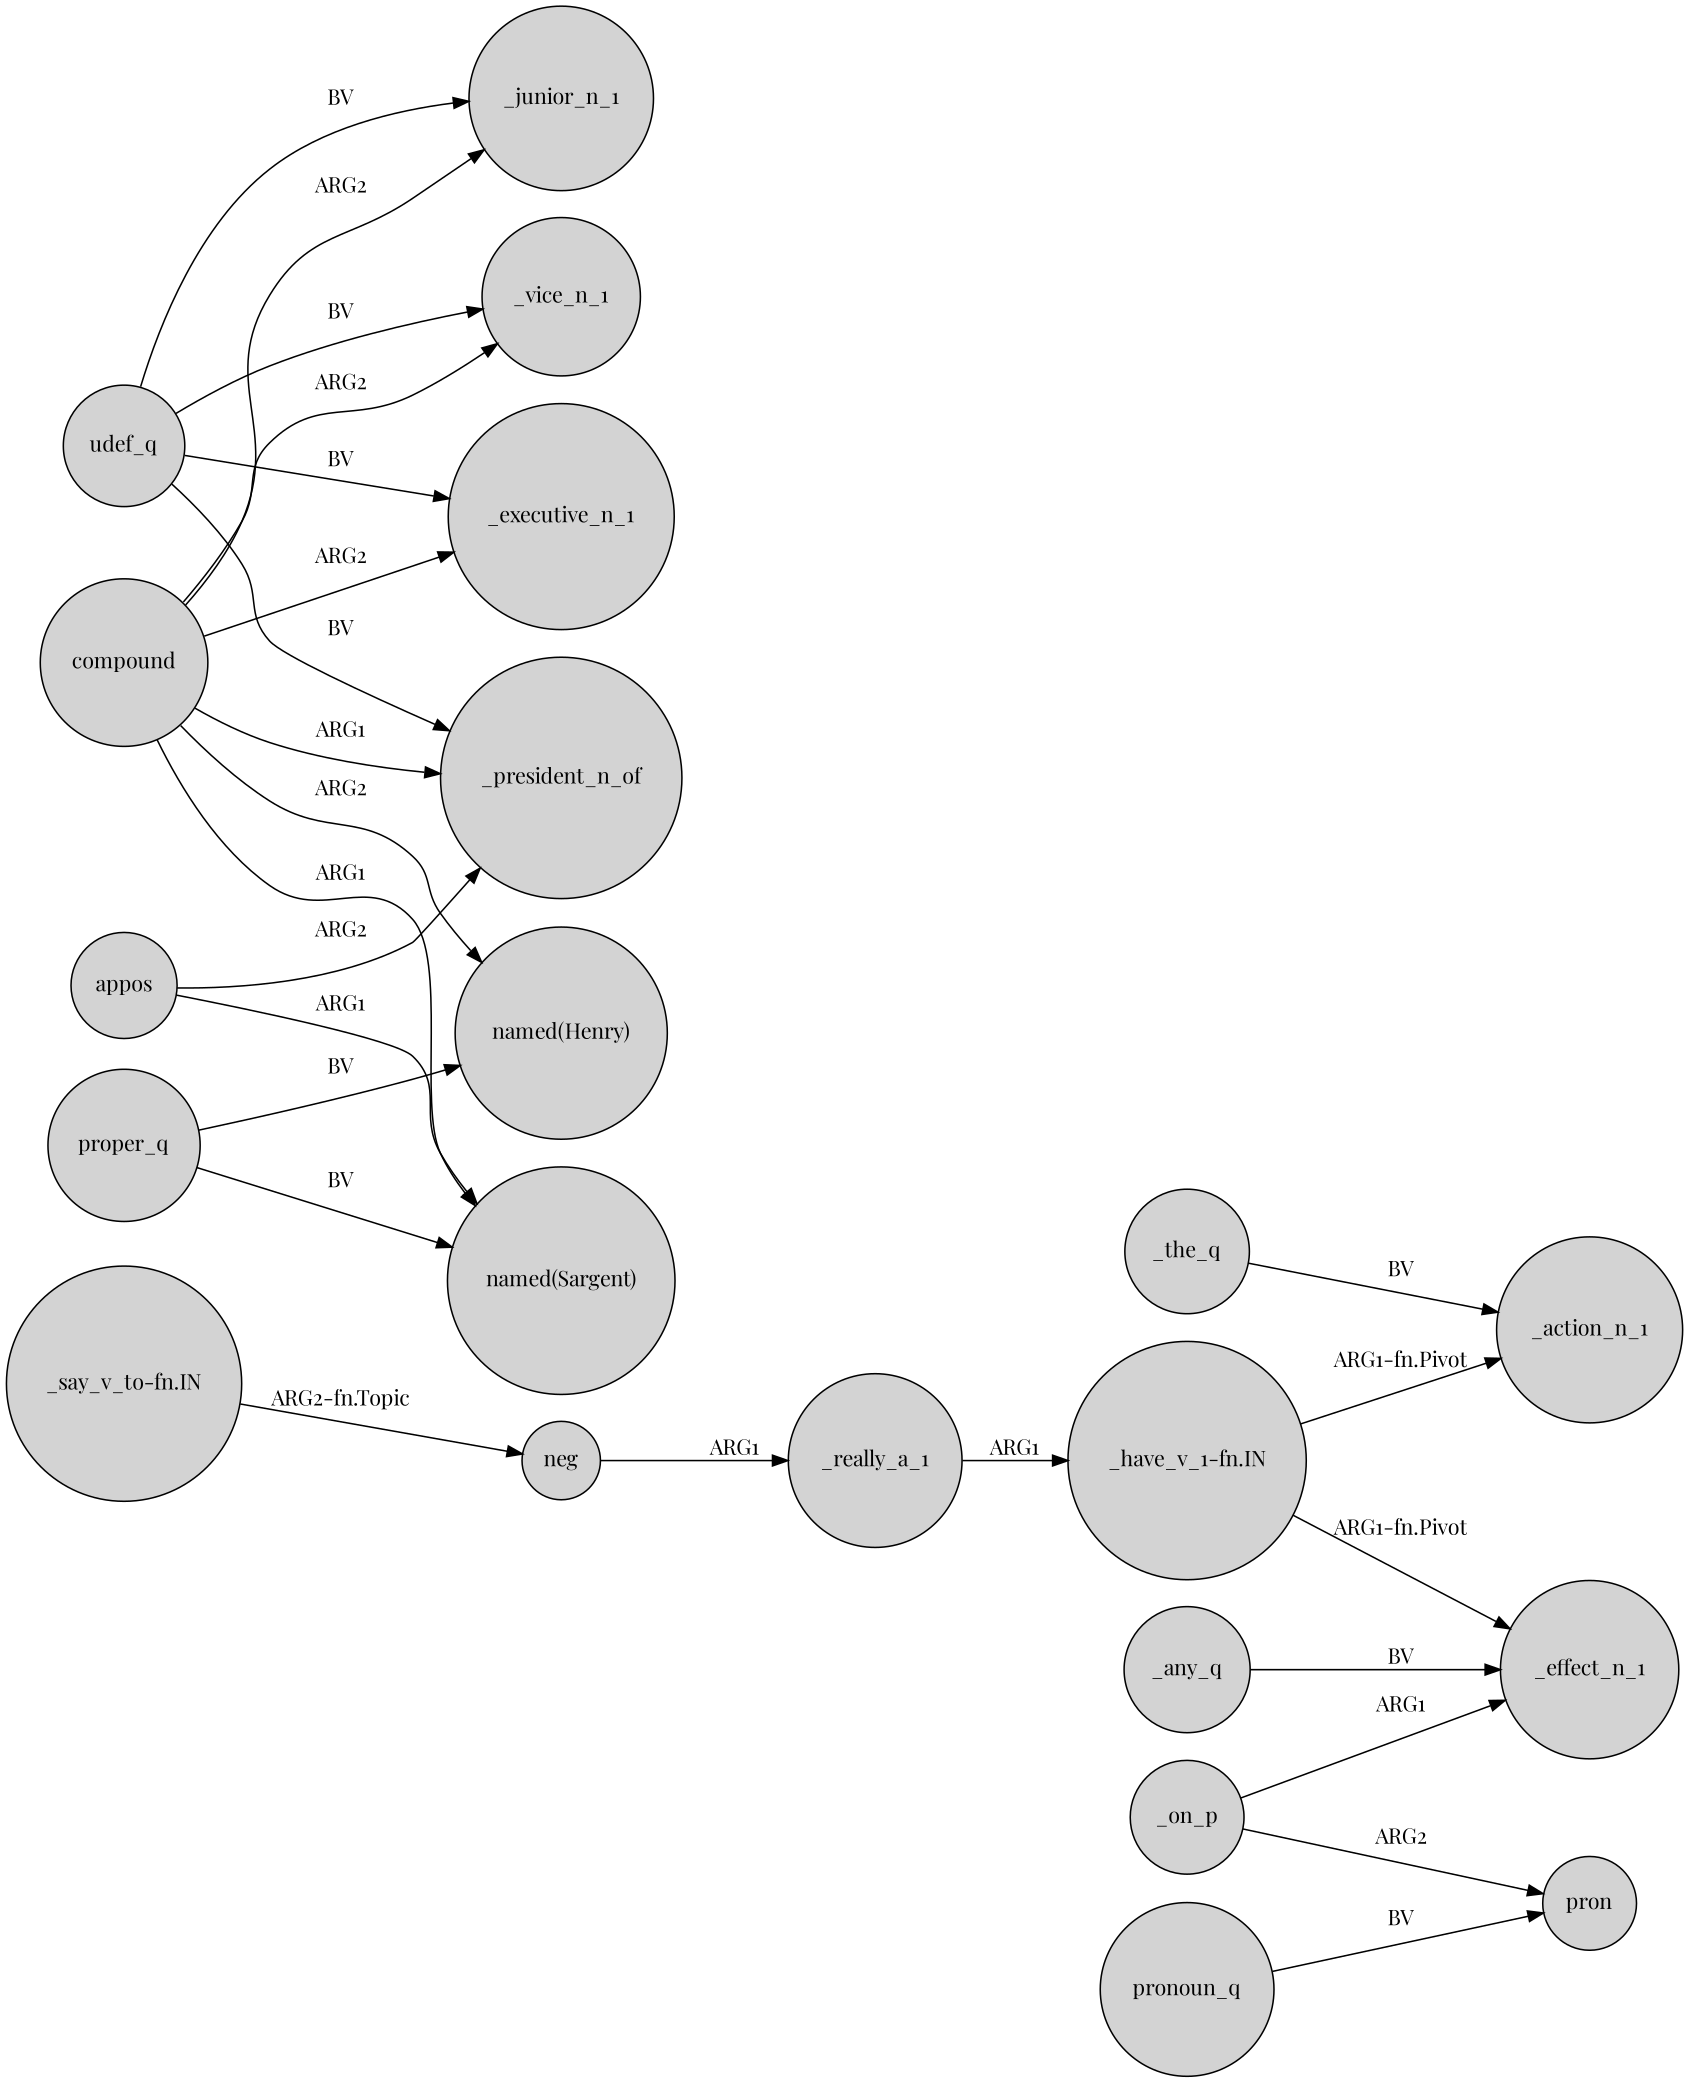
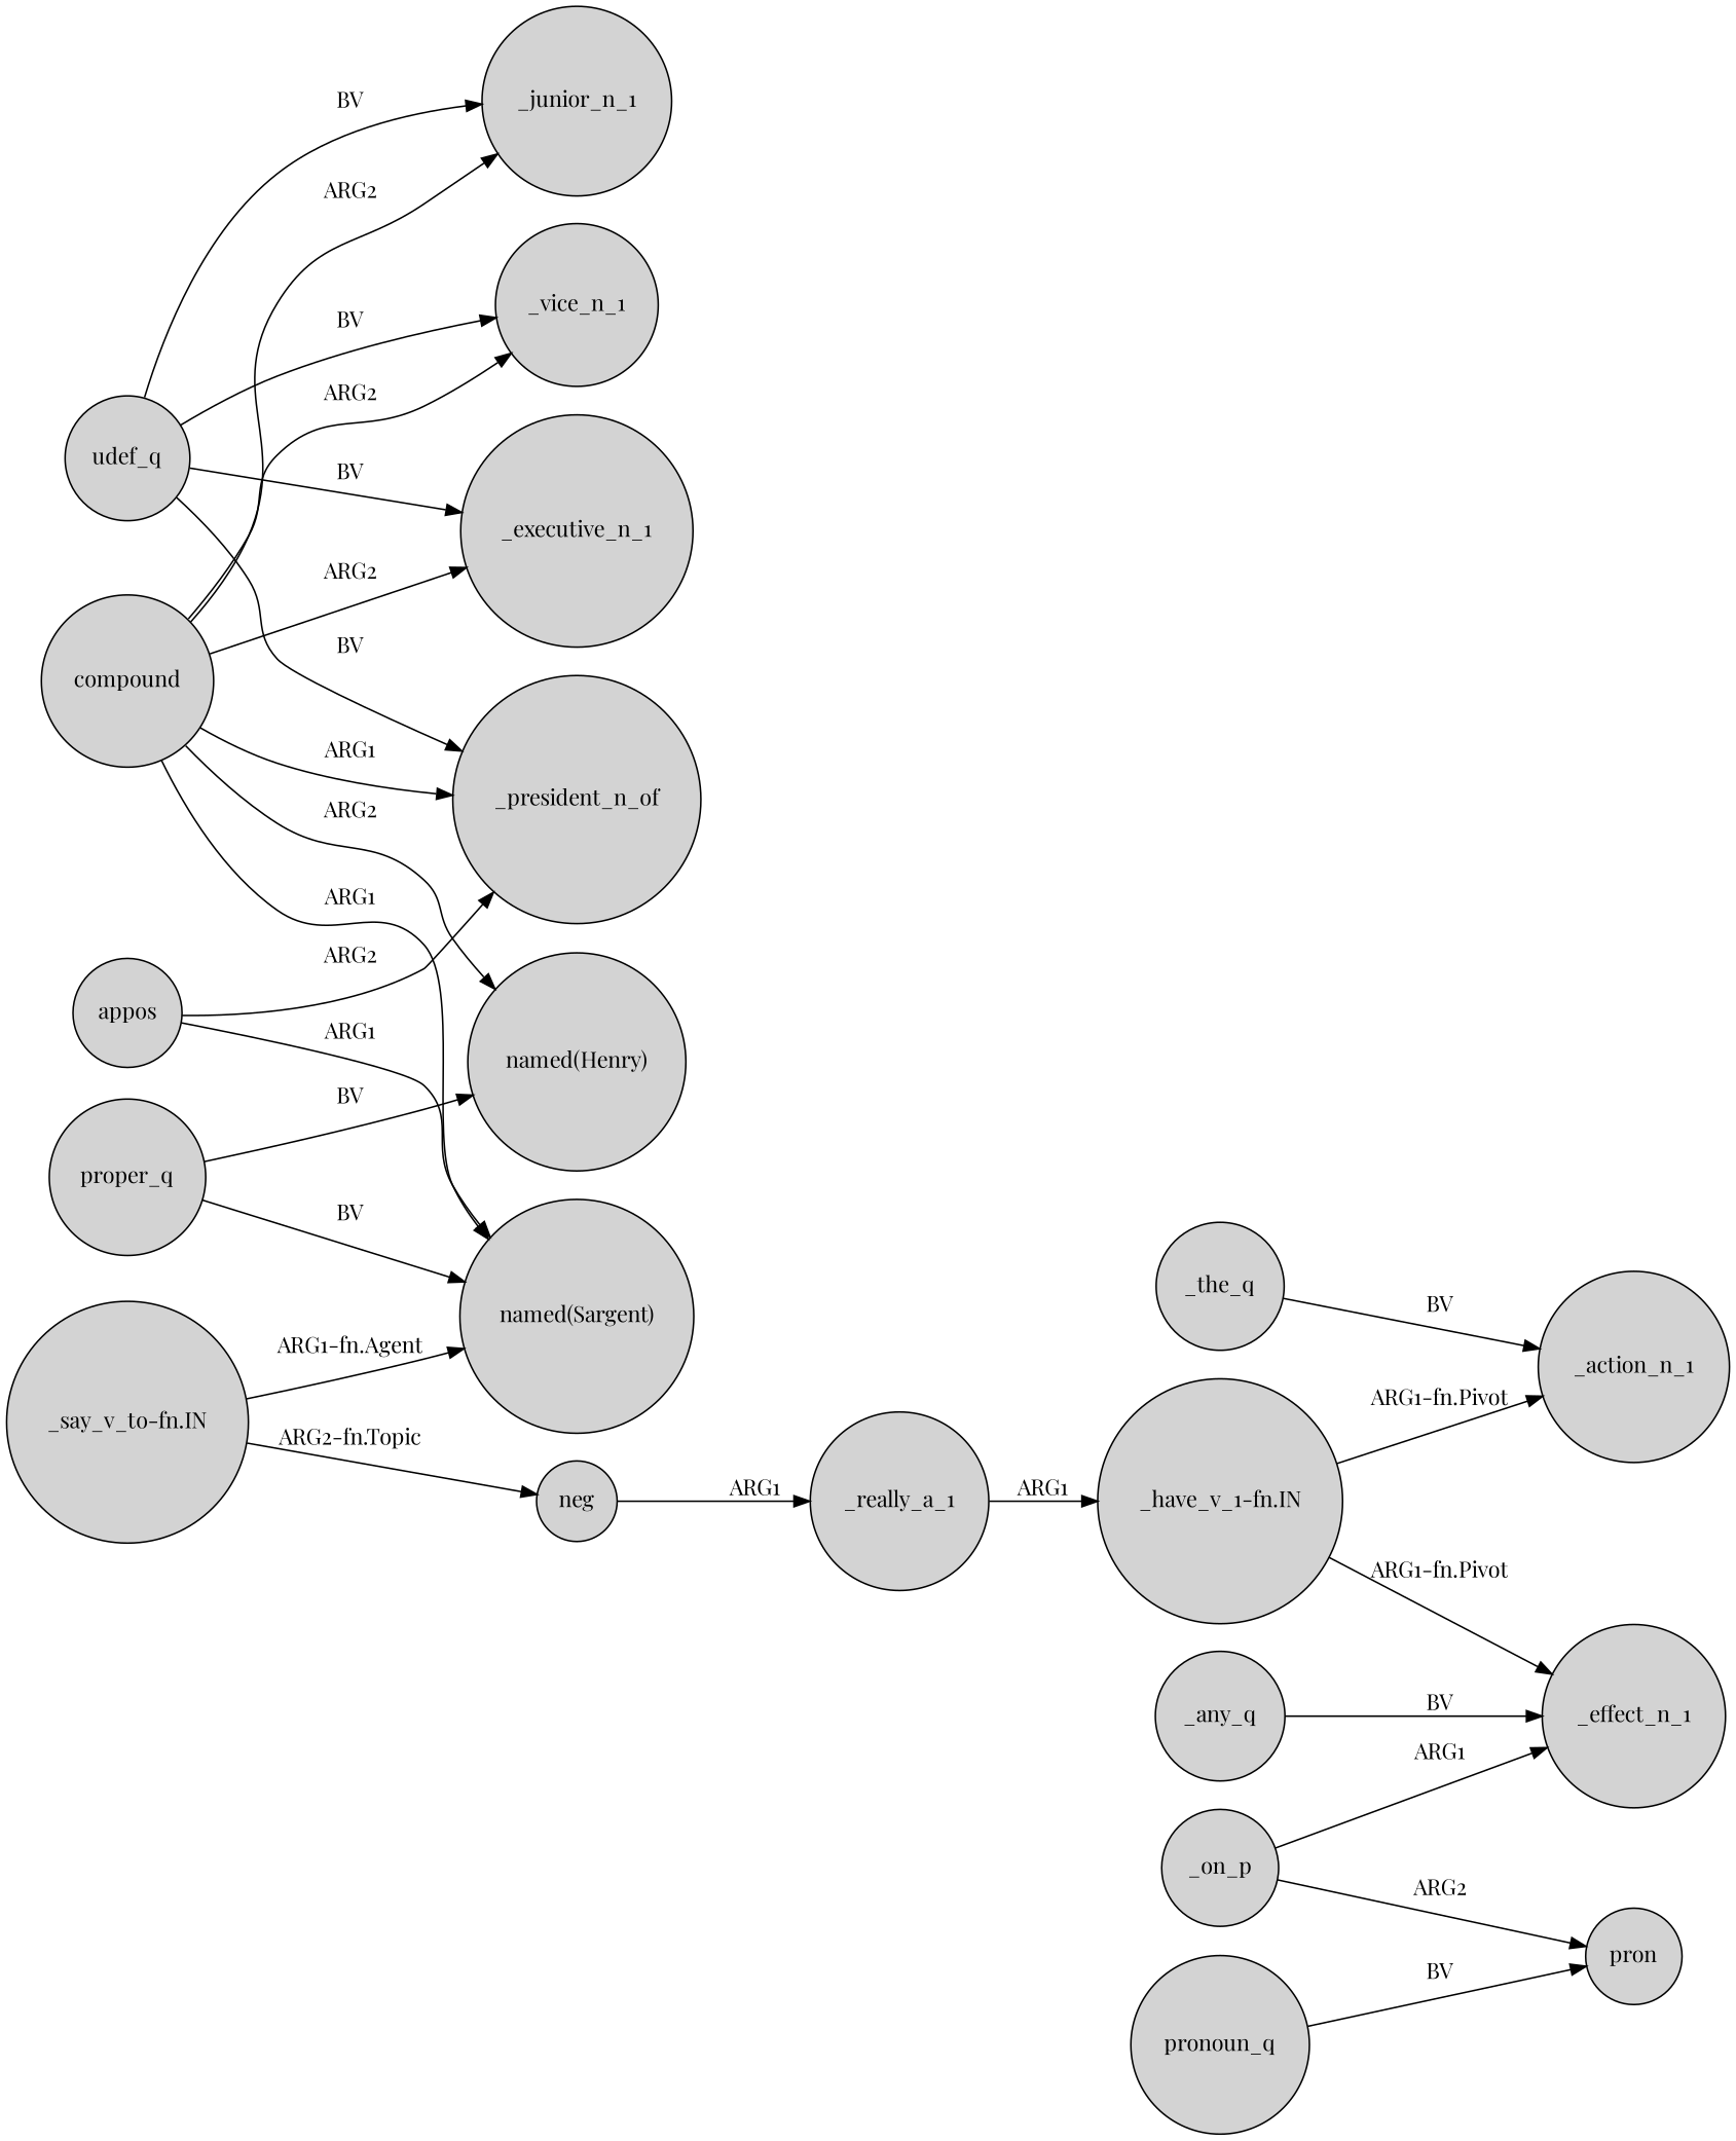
  digraph {
    fontname="Playfair Display"
    rankdir=LR
    node [fontname="Playfair Display" shape=circle style=filled]
    edge [fontname="Playfair Display"]
    compound
    _vice_n_1
    "named(Sargent)"
    _executive_n_1
    _junior_n_1
    _president_n_of
    "named(Henry)"
    _the_q
    _action_n_1
    appos
    udef_q
    proper_q
    "_have_v_1-fn.IN"
    _effect_n_1
    _on_p
    pron
    pronoun_q
    _really_a_1
    _any_q
    "_say_v_to-fn.IN"
    neg
    compound -> _vice_n_1 [label=ARG2]
    compound -> "named(Sargent)" [label=ARG1]
    compound -> _executive_n_1 [label=ARG2]
    compound -> _junior_n_1 [label=ARG2]
    compound -> _president_n_of [label=ARG1]
    compound -> "named(Henry)" [label=ARG2]
    _the_q -> _action_n_1 [label=BV]
    appos -> "named(Sargent)" [label=ARG1]
    appos -> _president_n_of [label=ARG2]
    udef_q -> _vice_n_1 [label=BV]
    udef_q -> _executive_n_1 [label=BV]
    udef_q -> _junior_n_1 [label=BV]
    udef_q -> _president_n_of [label=BV]
    proper_q -> "named(Sargent)" [label=BV]
    proper_q -> "named(Henry)" [label=BV]
    "_have_v_1-fn.IN" -> _action_n_1 [label="ARG1-fn.Pivot"]
    "_have_v_1-fn.IN" -> _effect_n_1 [label="ARG1-fn.Pivot"]
    _on_p -> _effect_n_1 [label=ARG1]
    _on_p -> pron [label=ARG2]
    pronoun_q -> pron [label=BV]
    _really_a_1 -> "_have_v_1-fn.IN" [label=ARG1]
    _any_q -> _effect_n_1 [label=BV]
+   "_say_v_to-fn.IN" -> "named(Sargent)" [label="ARG1-fn.Agent"]
    "_say_v_to-fn.IN" -> neg [label="ARG2-fn.Topic"]
    neg -> _really_a_1 [label=ARG1]
  }
